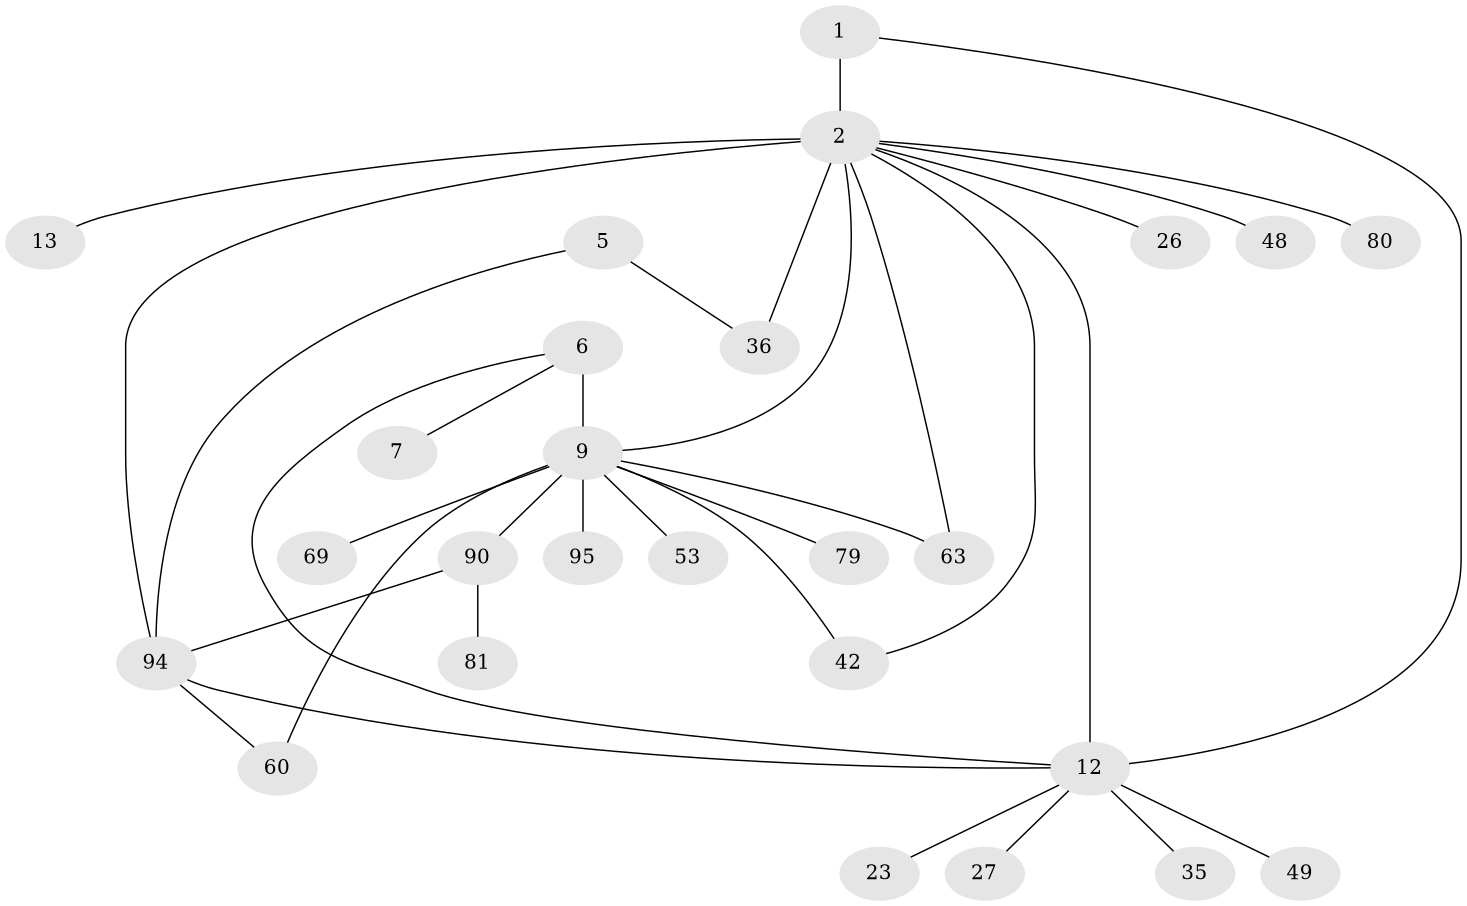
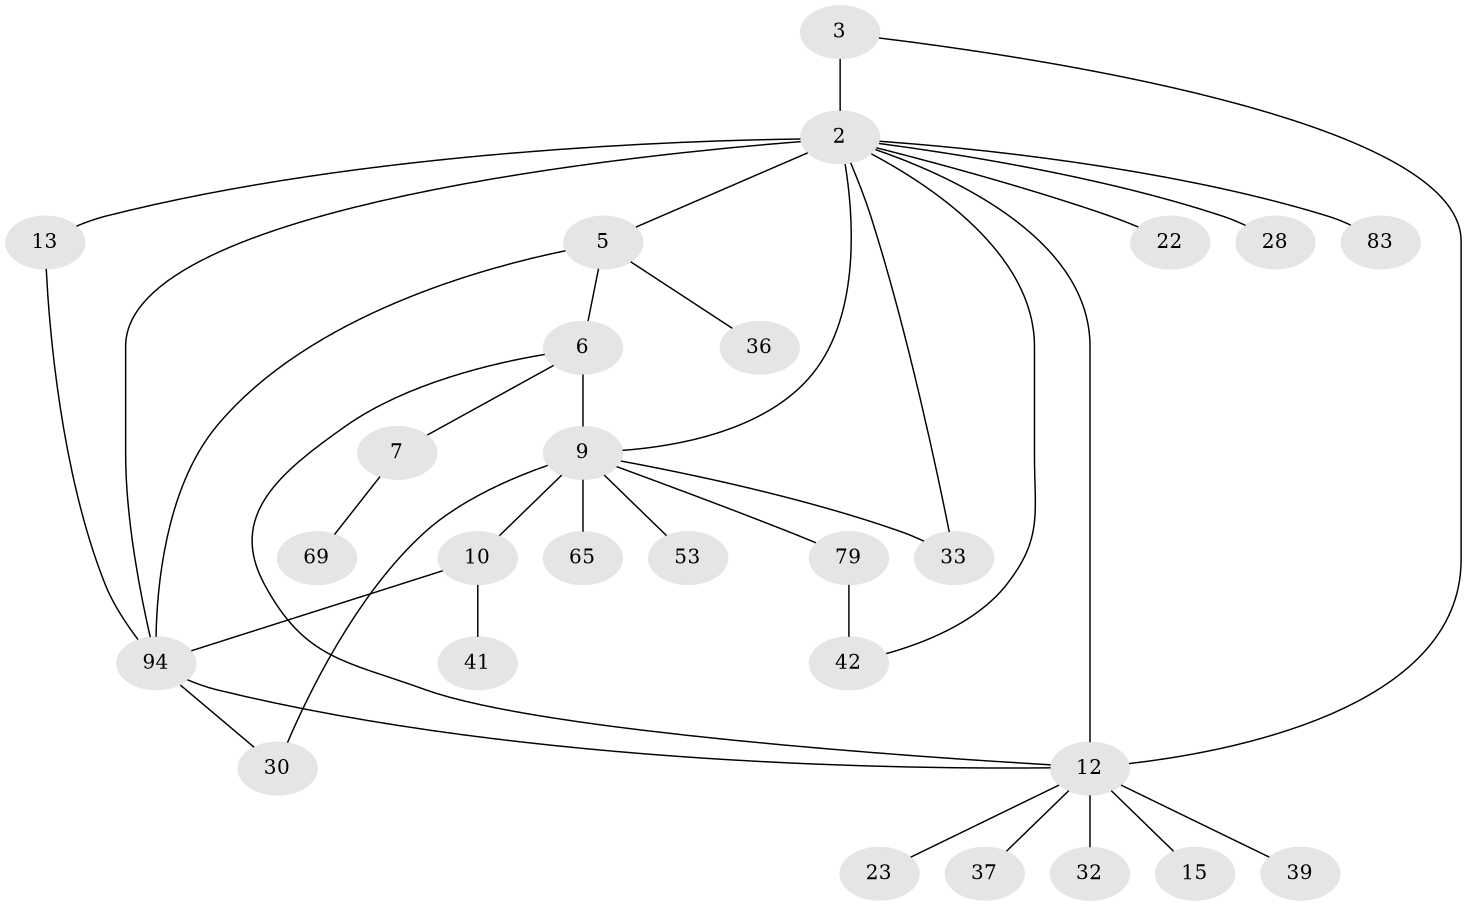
  graph {
    node [color=gray90 style=filled]
-   1 [super="+21+54+60+73+68"]
+   1 [super="+21+54+60+73+68" label=3]
    2 [super="+3+4"]
    n3 [label=12 super="+87+89+64+18"]
    5 [super="+8+28"]
    9 [super="+11"]
    13 [super="+38+31+61+43+49"]
    n7 [label=94 super="+84+88"]
-   26
-   33 [label=63]
+   26 [label=22]
+   33
    42
-   48 [super="+75+82"]
-   83 [label=80]
+   48 [super="+75+82" label=28]
+   83
    23 [super="+90"]
-   27
-   35 [super="+72"]
-   39 [label=49]
+   27 [label=37]
+   32
+   35 [super="+72" label=15]
+   39
    6 [super="+77+58+52+47+37"]
    36
-   10 [super="+12" label=90]
-   30 [super="+56+70" label=60]
+   10 [super="+12"]
+   30 [super="+56+70"]
    53
-   65 [label=95]
+   65
    69
    79
    7
-   41 [label=81]
+   41
    1 -- 2 [weight=4]
    1 -- n3
    2 -- n3 [weight=3]
-   2 -- 36 [weight=2]
+   2 -- 5 [weight=2]
    2 -- 9 [weight=2]
    2 -- 13 [weight=2]
    2 -- n7 [weight=2]
    2 -- 26
    2 -- 33
    2 -- 42
    2 -- 48
    2 -- 83
    n3 -- 23
    n3 -- 27
+   n3 -- 32
    n3 -- 35
    n3 -- 39
    5 -- n7
+   5 -- 6 [weight=2]
    5 -- 36
    9 -- 33
-   9 -- 42
+   79 -- 42
    9 -- 10 [weight=4]
    9 -- 30
    9 -- 53
    9 -- 65
-   9 -- 69
+   7 -- 69
    9 -- 79
+   13 -- n7
    n7 -- n3
    n7 -- 30
    6 -- n3
    6 -- 9
    6 -- 7
    10 -- n7
    10 -- 41
  }
